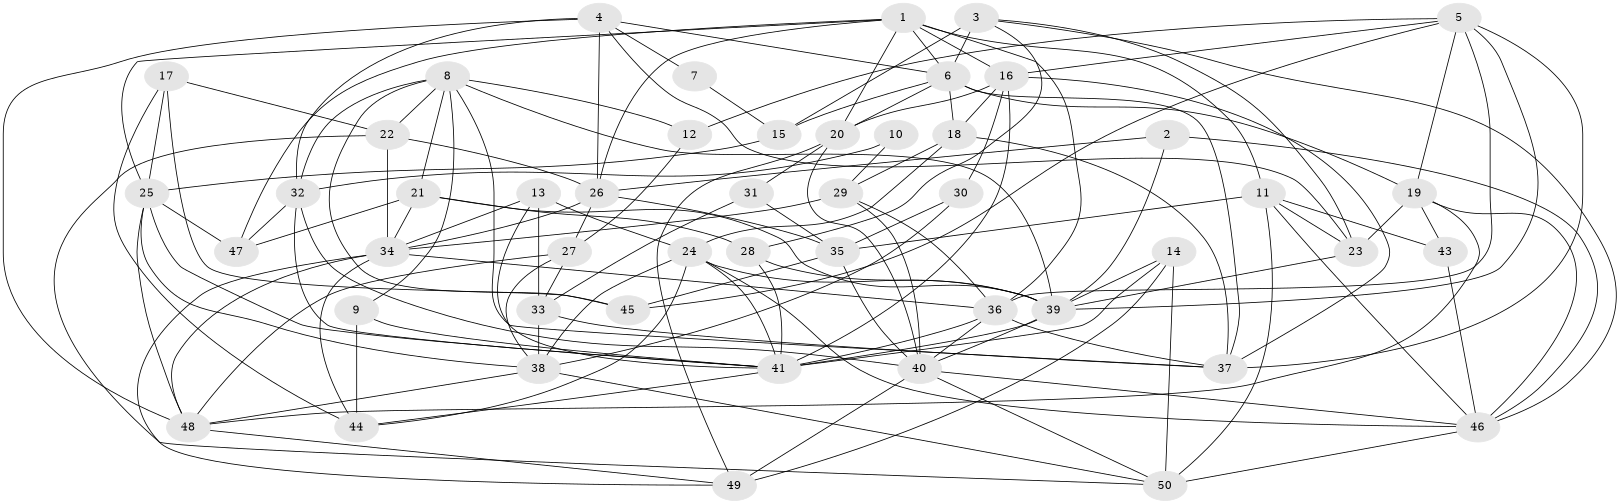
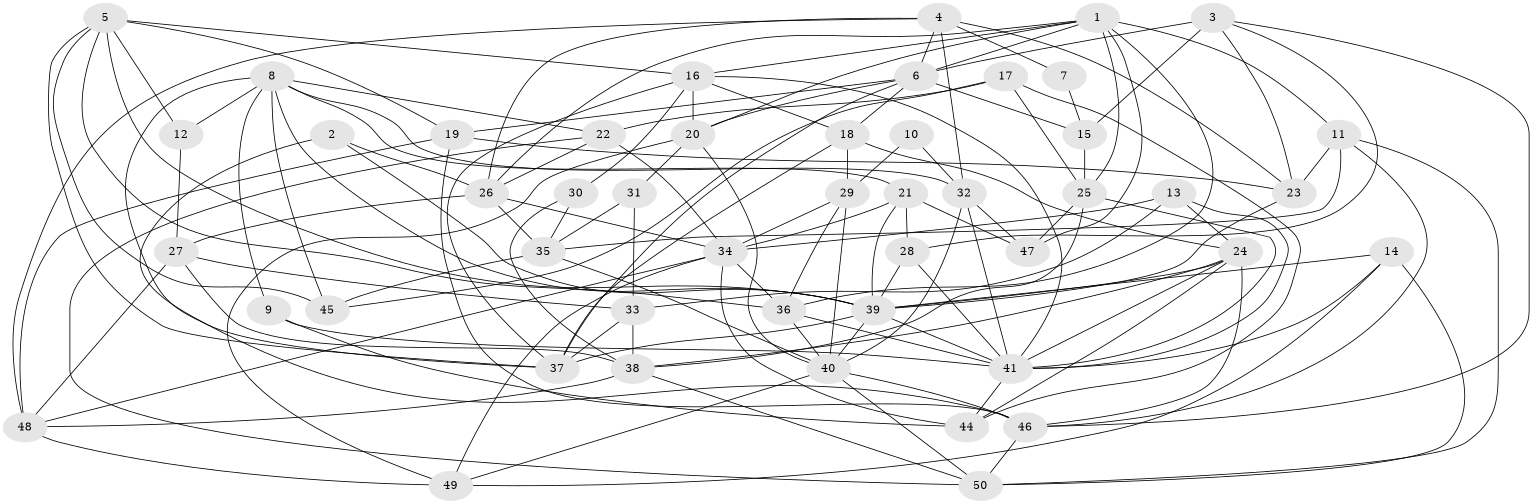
  graph {
    node [color=gray90 style=filled]
    edge [weight=1.0]
    1
    6
    11
    16
    20
    25
    26
    36
    47
    15
    19
    37
    18
    46
    23
    35
-   43
    50
    41
    30
    49
    31
    40
    48
    38
    27
    34
    2
    39
    3
    28
    4
    7
    32
    5
    12
    45
    29
    24
    8
    9
    21
    22
    44
    10
    33
    13
    14
    17
    1 -- 6
    1 -- 11
    1 -- 16
    1 -- 20
    1 -- 25
    1 -- 26
    1 -- 36
    1 -- 47
    6 -- 20
    6 -- 15
    6 -- 19
    6 -- 37
    6 -- 18
    11 -- 46
    11 -- 23
    11 -- 35
-   11 -- 43
    11 -- 50
    16 -- 20
    16 -- 37
    16 -- 18
    16 -- 41
    16 -- 30
    20 -- 49
    20 -- 31
    20 -- 40
    25 -- 47
    25 -- 41
-   25 -- 48
    25 -- 38
    26 -- 35
    26 -- 27
    26 -- 34
-   36 -- 37
+   39 -- 37
    36 -- 41
    36 -- 40 [weight=2.0]
    15 -- 25 [weight=2.0]
    19 -- 46
    19 -- 23
-   19 -- 43
    19 -- 48
    18 -- 37
    18 -- 29
    18 -- 24
    46 -- 50
    23 -- 39
    35 -- 40
    35 -- 45
-   43 -- 46
    41 -- 44
    30 -- 35
    30 -- 38
    31 -- 35
    31 -- 33
    40 -- 46
    40 -- 50
    40 -- 49
    48 -- 49
    38 -- 50
    38 -- 48
    27 -- 48
    27 -- 38
    27 -- 33
    34 -- 36
    34 -- 49
    34 -- 48
    34 -- 44
    2 -- 26
    2 -- 46
    2 -- 39
    39 -- 41
    39 -- 40
    3 -- 6 [weight=2.0]
    3 -- 15
    3 -- 46
    3 -- 23
    3 -- 28
    28 -- 41
    28 -- 39
    4 -- 6
    4 -- 26
    4 -- 23
    4 -- 48
    4 -- 7
    4 -- 32
    7 -- 15
    32 -- 47 [weight=2.0]
    32 -- 41
    32 -- 40 [weight=2.0]
    5 -- 16
    5 -- 36 [weight=2.0]
    5 -- 19 [weight=2.0]
    5 -- 37
    5 -- 39
    5 -- 12
    5 -- 45
    12 -- 27
    29 -- 36
    29 -- 40
    29 -- 34
    24 -- 46
    24 -- 41
    24 -- 38
    24 -- 39
    24 -- 44
    8 -- 37
    8 -- 39
    8 -- 32
    8 -- 12
    8 -- 45
    8 -- 9
    8 -- 21
    8 -- 22
    9 -- 41
    9 -- 44
    21 -- 47
    21 -- 34
    21 -- 39
    21 -- 28
    22 -- 26
    22 -- 50
    22 -- 34
    10 -- 32
    10 -- 29
    33 -- 37
    33 -- 38
    13 -- 41
    13 -- 34
    13 -- 24
    13 -- 33
    14 -- 50
    14 -- 41
    14 -- 49
    14 -- 39
    17 -- 25
    17 -- 45
    17 -- 22
    17 -- 44
  }
